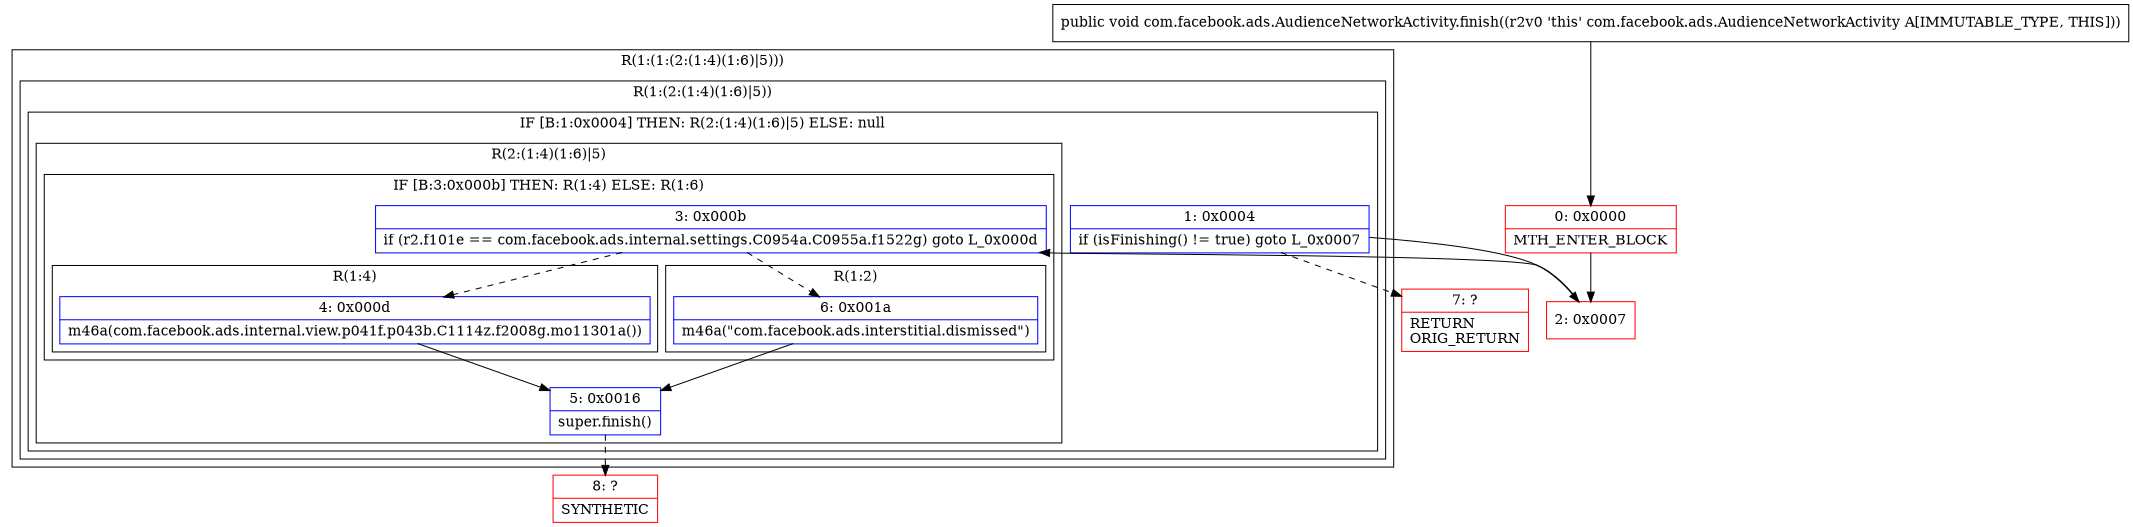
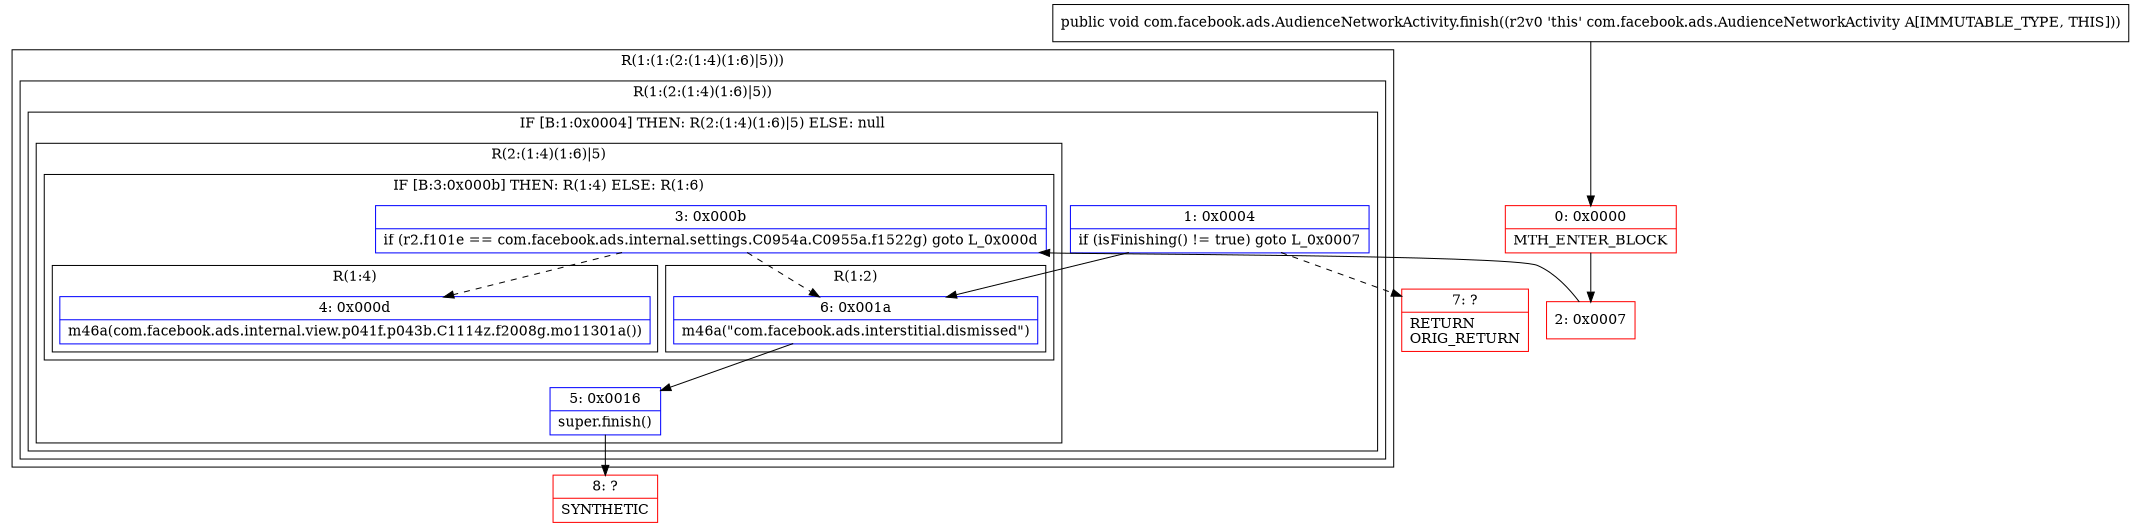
  digraph {
    node [color=blue shape=record]
    n1 [label="{4\:\ 0x000d|m46a(com.facebook.ads.internal.view.p041f.p043b.C1114z.f2008g.mo11301a())\l}"]
    n2 [label="{6\:\ 0x001a|m46a(\"com.facebook.ads.interstitial.dismissed\")\l}"]
    n3 [label="{3\:\ 0x000b|if (r2.f101e == com.facebook.ads.internal.settings.C0954a.C0955a.f1522g) goto L_0x000d\l}"]
    n4 [label="{5\:\ 0x0016|super.finish()\l}"]
    n5 [label="{1\:\ 0x0004|if (isFinishing() != true) goto L_0x0007\l}"]
    n6 [color=red label="{8\:\ ?|SYNTHETIC\l}"]
    n7 [color=red label="{2\:\ 0x0007}"]
    n8 [color=red label="{7\:\ ?|RETURN\lORIG_RETURN\l}"]
    n9 [color=red label="{0\:\ 0x0000|MTH_ENTER_BLOCK\l}"]
    n10 [label="{public void com.facebook.ads.AudienceNetworkActivity.finish((r2v0 'this' com.facebook.ads.AudienceNetworkActivity A[IMMUTABLE_TYPE, THIS])) }" color=""]
    subgraph cluster_1 {
      label="R(1:(1:(2:(1:4)(1:6)|5)))"
      subgraph cluster_2 {
        label="R(1:(2:(1:4)(1:6)|5))"
        subgraph cluster_3 {
          label="IF [B:1:0x0004] THEN: R(2:(1:4)(1:6)|5) ELSE: null"
          n5
          subgraph cluster_4 {
            label="R(2:(1:4)(1:6)|5)"
            n4
            subgraph cluster_5 {
              label="IF [B:3:0x000b] THEN: R(1:4) ELSE: R(1:6)"
              n3
              subgraph cluster_6 {
                label="R(1:4)"
                n1
              }
              subgraph cluster_7 {
                label="R(1:2)"
                n2
              }
            }
          }
        }
      }
    }
-   n1 -> n4
    n2 -> n4
    n3 -> n1 [style=dashed]
    n3 -> n2 [style=dashed]
-   n4 -> n6 [style=dashed]
-   n5 -> n7
+   n4 -> n6
+   n5 -> n2
    n5 -> n8 [style=dashed]
    n7 -> n3
    n9 -> n7
    n10 -> n9
  }
